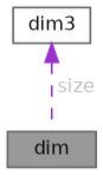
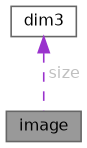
  digraph {
    node [color=gray40 fontname=Helvetica fontsize=10 shape=box style=filled]
-   n1 [fillcolor=grey60 fontcolor=black height=0.2 label=dim width=0.4]
+   n1 [fillcolor=grey60 fontcolor=black height=0.2 label=image width=0.4]
    n2 [fillcolor=white height=0.2 label=dim3 width=0.4]
    n2 -> n1 [color=darkorchid3 dir=back fontcolor=grey fontname=Helvetica fontsize=10 label=" size" labelfontname=Helvetica labelfontsize=10 style=dashed]
  }
